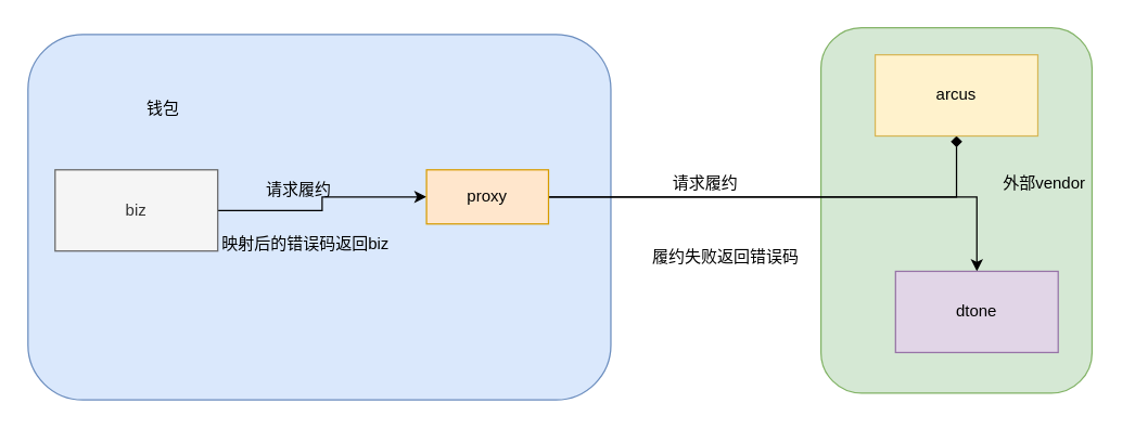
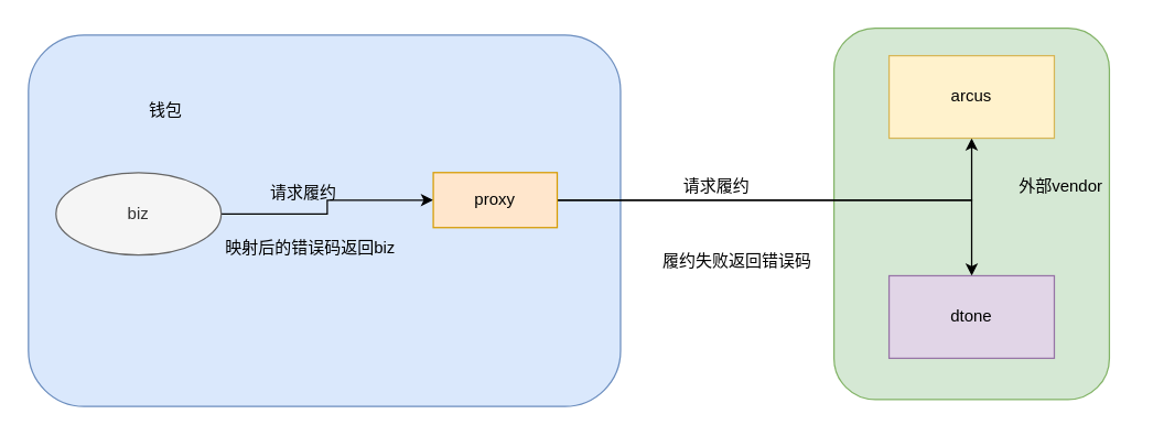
  <mxCell id="0" />
  <mxCell id="1" parent="0" />
  <mxCell id="2" value="" style="rounded=1;whiteSpace=wrap;html=1;fillColor=#d5e8d4;strokeColor=#82b366;" vertex="1" parent="1"><mxGeometry x="605" y="20" width="200" height="270" as="geometry" /></mxCell>
  <mxCell id="3" value="" style="rounded=1;whiteSpace=wrap;html=1;fillColor=#dae8fc;strokeColor=#6c8ebf;" vertex="1" parent="1"><mxGeometry x="20" y="25" width="430" height="270" as="geometry" /></mxCell>
  <mxCell id="4" value="" style="edgeStyle=orthogonalEdgeStyle;rounded=0;orthogonalLoop=1;jettySize=auto;html=1;" edge="1" parent="1" source="5" target="8"><mxGeometry relative="1" as="geometry" /></mxCell>
- <mxCell id="5" value="biz" style="rounded=0;whiteSpace=wrap;html=1;fillColor=#f5f5f5;fontColor=#333333;strokeColor=#666666;" vertex="1" parent="1"><mxGeometry x="40" y="125" width="120" height="60" as="geometry" /></mxCell>
+ <mxCell id="5" value="biz" style="ellipse;whiteSpace=wrap;html=1;fillColor=#f5f5f5;fontColor=#333333;strokeColor=#666666;" vertex="1" parent="1"><mxGeometry x="40" y="125" width="120" height="60" as="geometry" /></mxCell>
  <mxCell id="6" value="" style="edgeStyle=orthogonalEdgeStyle;rounded=0;orthogonalLoop=1;jettySize=auto;html=1;exitX=1;exitY=0.5;exitDx=0;exitDy=0;" edge="1" parent="1" source="8" target="10"><mxGeometry relative="1" as="geometry"><mxPoint x="440" y="150" as="sourcePoint" /></mxGeometry></mxCell>
- <mxCell id="7" style="edgeStyle=orthogonalEdgeStyle;rounded=0;orthogonalLoop=1;jettySize=auto;html=1;endArrow=diamond;" edge="1" parent="1" source="8" target="9"><mxGeometry relative="1" as="geometry" /></mxCell>
+ <mxCell id="7" style="edgeStyle=orthogonalEdgeStyle;rounded=0;orthogonalLoop=1;jettySize=auto;html=1;" edge="1" parent="1" source="8" target="9"><mxGeometry relative="1" as="geometry" /></mxCell>
  <mxCell id="8" value="proxy" style="whiteSpace=wrap;html=1;rounded=0;fillColor=#ffe6cc;strokeColor=#d79b00;" vertex="1" parent="1"><mxGeometry x="314" y="125" width="90" height="40" as="geometry" /></mxCell>
  <mxCell id="9" value="arcus" style="whiteSpace=wrap;html=1;rounded=0;fillColor=#fff2cc;strokeColor=#d6b656;" vertex="1" parent="1"><mxGeometry x="645" y="40" width="120" height="60" as="geometry" /></mxCell>
- <mxCell id="10" value="dtone" style="whiteSpace=wrap;html=1;rounded=0;fillColor=#e1d5e7;strokeColor=#9673a6;" vertex="1" parent="1"><mxGeometry x="660" y="200" width="120" height="60" as="geometry" /></mxCell>
+ <mxCell id="10" value="dtone" style="whiteSpace=wrap;html=1;rounded=0;fillColor=#e1d5e7;strokeColor=#9673a6;" vertex="1" parent="1"><mxGeometry x="645" y="200" width="120" height="60" as="geometry" /></mxCell>
  <mxCell id="11" value="钱包" style="text;html=1;strokeColor=none;fillColor=none;align=center;verticalAlign=middle;whiteSpace=wrap;rounded=0;" vertex="1" parent="1"><mxGeometry x="90" y="65" width="60" height="30" as="geometry" /></mxCell>
  <mxCell id="12" value="外部vendor" style="text;html=1;strokeColor=none;fillColor=none;align=center;verticalAlign=middle;whiteSpace=wrap;rounded=0;" vertex="1" parent="1"><mxGeometry x="725" y="120" width="90" height="30" as="geometry" /></mxCell>
  <mxCell id="13" value="请求履约" style="text;html=1;strokeColor=none;fillColor=none;align=center;verticalAlign=middle;whiteSpace=wrap;rounded=0;" vertex="1" parent="1"><mxGeometry x="190" y="125" width="60" height="30" as="geometry" /></mxCell>
  <mxCell id="14" value="请求履约" style="text;html=1;strokeColor=none;fillColor=none;align=center;verticalAlign=middle;whiteSpace=wrap;rounded=0;" vertex="1" parent="1"><mxGeometry x="490" y="120" width="60" height="30" as="geometry" /></mxCell>
  <mxCell id="15" value="履约失败返回错误码" style="text;html=1;strokeColor=none;fillColor=none;align=center;verticalAlign=middle;whiteSpace=wrap;rounded=0;" vertex="1" parent="1"><mxGeometry x="480" y="175" width="110" height="30" as="geometry" /></mxCell>
  <mxCell id="16" value="映射后的错误码返回biz" style="text;html=1;strokeColor=none;fillColor=none;align=center;verticalAlign=middle;whiteSpace=wrap;rounded=0;" vertex="1" parent="1"><mxGeometry x="160" y="165" width="130" height="30" as="geometry" /></mxCell>
